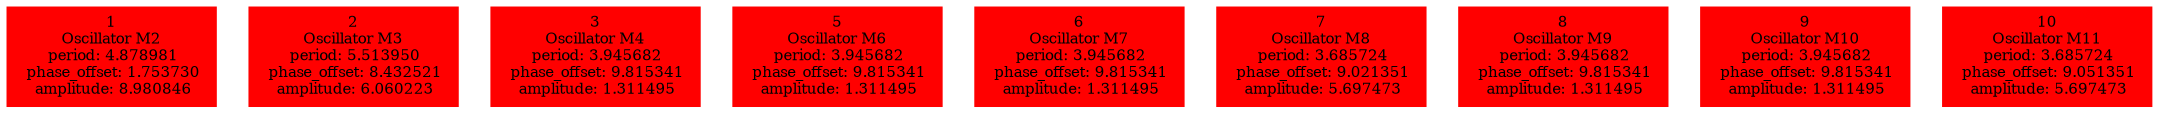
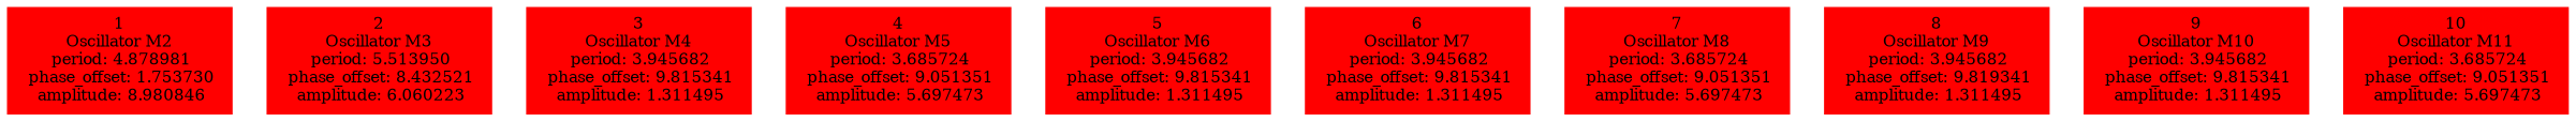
  digraph {
    forcelabels=true
    node [color=red fontsize=8 shape=box style=filled]
    n1 [label=<1<BR />Oscillator M2<BR /> period: 4.878981<BR /> phase_offset: 1.753730<BR /> amplitude: 8.980846>]
    n2 [label=<2<BR />Oscillator M3<BR /> period: 5.513950<BR /> phase_offset: 8.432521<BR /> amplitude: 6.060223>]
    n3 [label=<3<BR />Oscillator M4<BR /> period: 3.945682<BR /> phase_offset: 9.815341<BR /> amplitude: 1.311495>]
+   n4 [label=<4<BR />Oscillator M5<BR /> period: 3.685724<BR /> phase_offset: 9.051351<BR /> amplitude: 5.697473>]
    n5 [label=<5<BR />Oscillator M6<BR /> period: 3.945682<BR /> phase_offset: 9.815341<BR /> amplitude: 1.311495>]
    n6 [label=<6<BR />Oscillator M7<BR /> period: 3.945682<BR /> phase_offset: 9.815341<BR /> amplitude: 1.311495>]
-   n7 [label=<7<BR />Oscillator M8<BR /> period: 3.685724<BR /> phase_offset: 9.021351<BR /> amplitude: 5.697473>]
-   n8 [label=<8<BR />Oscillator M9<BR /> period: 3.945682<BR /> phase_offset: 9.815341<BR /> amplitude: 1.311495>]
+   n7 [label=<7<BR />Oscillator M8<BR /> period: 3.685724<BR /> phase_offset: 9.051351<BR /> amplitude: 5.697473>]
+   n8 [label=<8<BR />Oscillator M9<BR /> period: 3.945682<BR /> phase_offset: 9.819341<BR /> amplitude: 1.311495>]
    n9 [label=<9<BR />Oscillator M10<BR /> period: 3.945682<BR /> phase_offset: 9.815341<BR /> amplitude: 1.311495>]
    n10 [label=<10<BR />Oscillator M11<BR /> period: 3.685724<BR /> phase_offset: 9.051351<BR /> amplitude: 5.697473>]
  }
